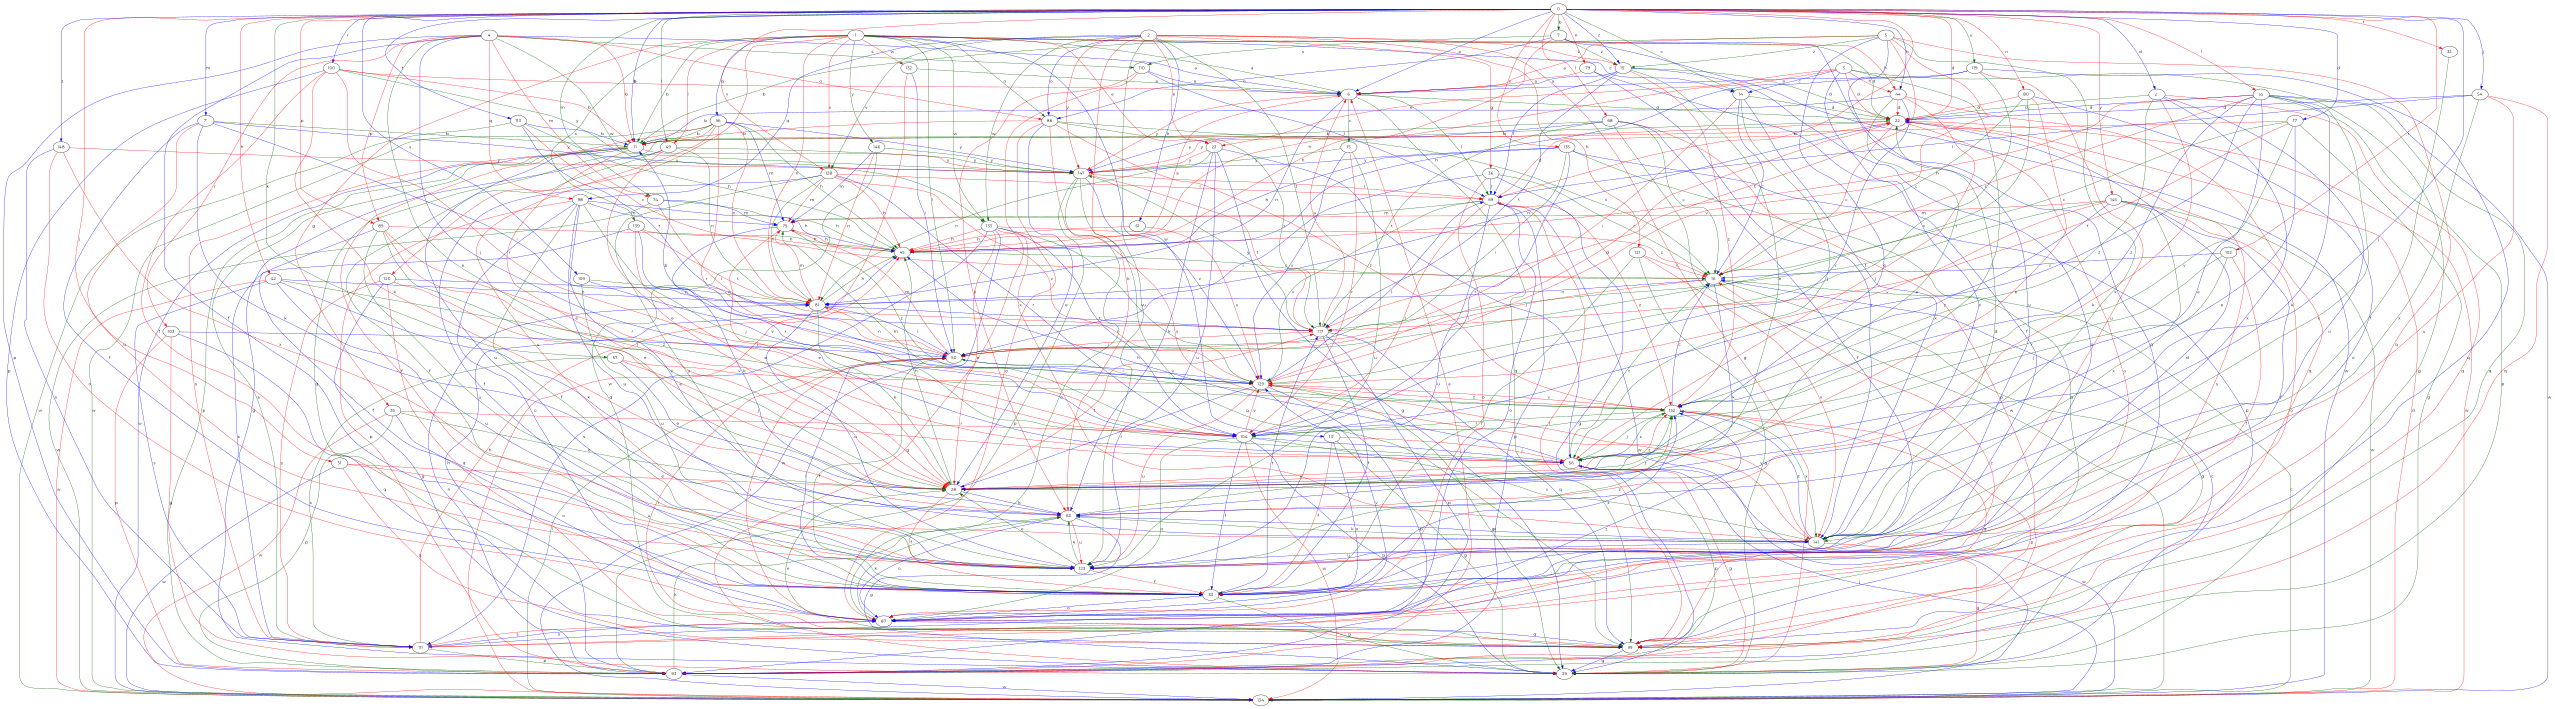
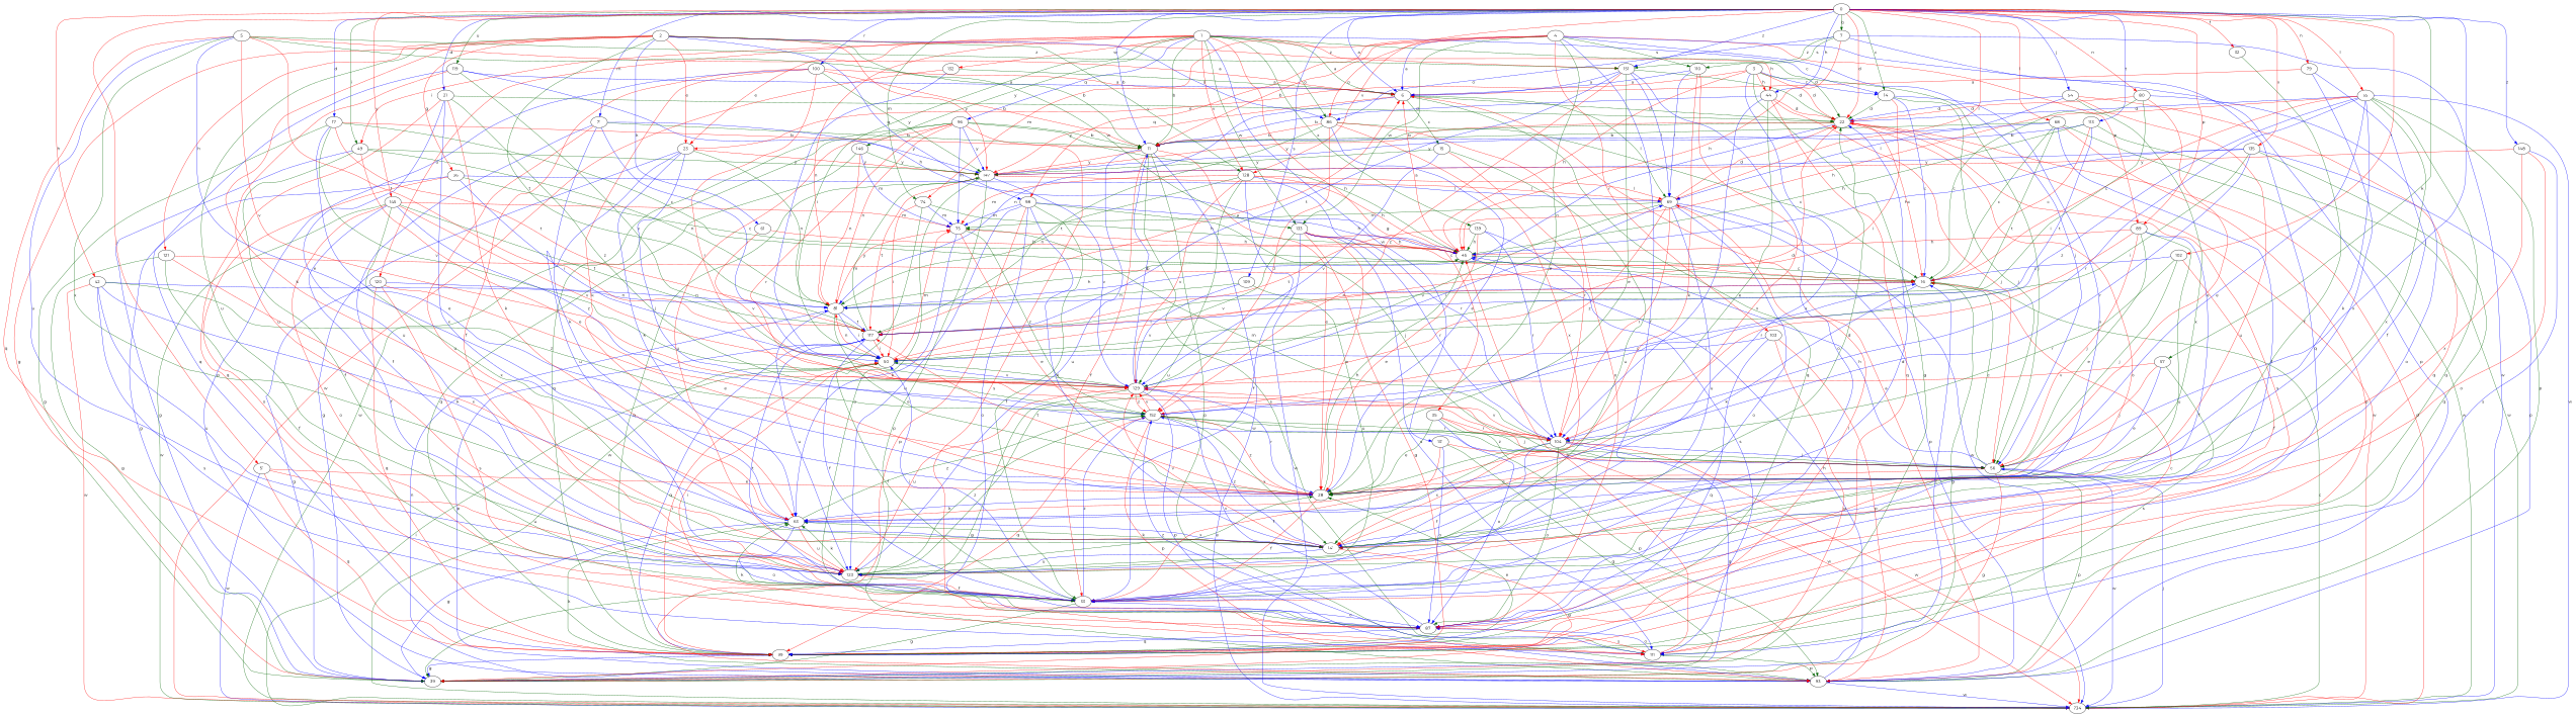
  strict digraph {
    fontname=Montserrat
    node [fontname=Montserrat]
    edge [color=red fontname=Montserrat]
    0
    6
    7
    11
    14
    17
    21
    22
    32
    42
    44
    49
    51
    54
    56
    57
    65
    68
    69
    71
    74
    79
    80
    89
    100
    102
    109
    113
    119
    128
    135
    145
    148
    151
    81
    147
    99
    15
    86
    45
    110
-   134
+   134 [label=734]
    123
    28
    33
    93
    111
    50
    141
    16
    39
    117
    129
    63
    152
    87
    104
    75
    1
    23
    35
    96
    120
    131
    132
    133
    139
    146
    2
    36
    61
    98
    121
    3
    4
    103
    5
    0 -> 6 [color=blue label=a]
    0 -> 7 [color=darkgreen label=b]
    0 -> 11 [color=blue label=b]
    0 -> 14 [color=darkgreen label=c]
    0 -> 17 [color=blue label=d]
    0 -> 21 [color=blue label=d]
    0 -> 22 [label=d]
    0 -> 32 [label=f]
    0 -> 42 [label=h]
    0 -> 44 [color=blue label=h]
    0 -> 49 [color=darkgreen label=i]
    0 -> 51 [label=j]
    0 -> 54 [color=blue label=j]
    0 -> 56 [color=blue label=j]
    0 -> 57 [color=darkgreen label=k]
    0 -> 65 [label=l]
    0 -> 68 [label=l]
    0 -> 69 [label=l]
    0 -> 71 [color=blue label=m]
    0 -> 74 [color=darkgreen label=m]
    0 -> 79 [label=n]
    0 -> 80 [label=n]
    0 -> 89 [label=p]
    0 -> 100 [color=blue label=r]
    0 -> 102 [label=r]
    0 -> 109 [color=blue label=s]
    0 -> 113 [color=blue label=t]
    0 -> 119 [color=darkgreen label=u]
    0 -> 128 [label=v]
    0 -> 135 [label=x]
    0 -> 145 [label=y]
    0 -> 148 [color=blue label=z]
    0 -> 151 [color=blue label=z]
    6 -> 22 [color=darkgreen label=d]
    6 -> 69 [color=darkgreen label=l]
    6 -> 81 [color=blue label=n]
    6 -> 147 [label=y]
    6 -> 99 [color=darkgreen label=q]
    6 -> 15 [color=darkgreen label=c]
    7 -> 151 [color=darkgreen label=z]
    7 -> 99 [color=blue label=q]
    7 -> 86 [color=blue label=o]
    7 -> 45 [label=h]
    7 -> 110 [color=darkgreen label=s]
    7 -> 134 [color=blue label=w]
    11 -> 147 [label=y]
    11 -> 134 [color=blue label=w]
    11 -> 123 [color=blue label=u]
    11 -> 28 [label=e]
    11 -> 33 [label=f]
    11 -> 93 [color=darkgreen label=p]
    11 -> 111 [color=darkgreen label=s]
    14 -> 22 [color=darkgreen label=d]
    14 -> 56 [color=darkgreen label=j]
    14 -> 50 [label=i]
    14 -> 141 [color=blue label=x]
    14 -> 16 [color=blue label=c]
    17 -> 11 [label=b]
    17 -> 28 [color=blue label=e]
    17 -> 16 [color=darkgreen label=c]
    17 -> 39 [color=darkgreen label=g]
    17 -> 117 [label=t]
-   17 -> 152 [color=darkgreen label=v]
+   17 -> 129 [color=darkgreen label=v]
    21 -> 22 [color=darkgreen label=d]
    21 -> 99 [label=q]
    21 -> 123 [color=blue label=u]
    21 -> 141 [color=blue label=x]
    21 -> 63 [label=k]
    21 -> 152 [color=darkgreen label=z]
    22 -> 11 [color=darkgreen label=b]
    22 -> 81 [color=blue label=n]
    22 -> 147 [label=y]
    22 -> 134 [label=w]
    22 -> 111 [label=s]
    22 -> 16 [label=c]
    22 -> 87 [label=o]
    32 -> 33 [color=darkgreen label=f]
    42 -> 81 [color=blue label=n]
    42 -> 134 [label=w]
    42 -> 123 [color=blue label=u]
    42 -> 111 [color=blue label=s]
    42 -> 63 [color=blue label=k]
    42 -> 152 [color=darkgreen label=z]
    44 -> 11 [color=blue label=b]
    44 -> 22 [label=d]
    44 -> 56 [label=j]
    44 -> 99 [label=q]
    44 -> 28 [color=darkgreen label=e]
    44 -> 104 [color=blue label=r]
    49 -> 81 [color=darkgreen label=n]
    49 -> 147 [color=darkgreen label=y]
    49 -> 28 [label=e]
    49 -> 33 [color=darkgreen label=f]
    49 -> 39 [color=blue label=g]
    51 -> 99 [label=q]
    51 -> 134 [color=blue label=w]
    51 -> 123 [label=u]
    51 -> 28 [label=e]
    54 -> 22 [color=blue label=d]
    54 -> 69 [color=blue label=l]
    54 -> 99 [label=q]
    54 -> 123 [label=u]
    54 -> 141 [color=darkgreen label=x]
    56 -> 45 [color=blue label=h]
    56 -> 134 [color=blue label=w]
    56 -> 28 [label=e]
    56 -> 93 [color=darkgreen label=p]
    56 -> 16 [color=darkgreen label=c]
    56 -> 39 [label=g]
    56 -> 152 [color=darkgreen label=z]
    57 -> 56 [label=j]
    57 -> 28 [color=blue label=e]
    57 -> 111 [color=darkgreen label=s]
    57 -> 129 [label=v]
    65 -> 22 [color=blue label=d]
    65 -> 99 [color=darkgreen label=q]
    65 -> 45 [label=h]
    65 -> 134 [color=blue label=w]
    65 -> 28 [color=blue label=e]
    65 -> 93 [color=darkgreen label=p]
    65 -> 141 [color=darkgreen label=x]
    65 -> 16 [label=c]
    65 -> 63 [color=blue label=k]
    65 -> 152 [color=blue label=z]
    65 -> 104 [color=blue label=r]
    68 -> 11 [color=darkgreen label=b]
    68 -> 147 [color=blue label=y]
    68 -> 134 [color=darkgreen label=w]
    68 -> 33 [color=blue label=f]
    68 -> 93 [label=p]
    68 -> 16 [color=darkgreen label=c]
    68 -> 117 [color=darkgreen label=t]
    69 -> 22 [label=d]
    69 -> 134 [color=blue label=w]
    69 -> 123 [color=blue label=u]
    69 -> 93 [color=blue label=p]
    69 -> 129 [color=darkgreen label=v]
    69 -> 152 [label=z]
    69 -> 87 [color=blue label=o]
    69 -> 104 [label=r]
    69 -> 75 [color=darkgreen label=m]
    71 -> 11 [color=darkgreen label=b]
    71 -> 147 [color=blue label=y]
    71 -> 123 [label=u]
    71 -> 33 [color=blue label=f]
    71 -> 50 [color=blue label=i]
    71 -> 63 [color=blue label=k]
    74 -> 45 [color=darkgreen label=h]
    74 -> 134 [color=darkgreen label=w]
    74 -> 50 [label=i]
    74 -> 75 [color=blue label=m]
    79 -> 6 [label=a]
    79 -> 33 [color=blue label=f]
    79 -> 141 [color=blue label=x]
    80 -> 22 [label=d]
    80 -> 28 [label=e]
    80 -> 50 [color=darkgreen label=i]
    80 -> 16 [color=darkgreen label=c]
    80 -> 87 [color=blue label=o]
    89 -> 56 [label=j]
    89 -> 45 [label=h]
    89 -> 123 [color=darkgreen label=u]
    89 -> 28 [color=darkgreen label=e]
    89 -> 33 [color=blue label=f]
    89 -> 104 [label=r]
    100 -> 6 [label=a]
    100 -> 11 [label=b]
    100 -> 147 [color=darkgreen label=y]
    100 -> 33 [label=f]
    100 -> 93 [color=blue label=p]
    100 -> 63 [label=k]
    100 -> 104 [label=r]
    102 -> 56 [color=darkgreen label=j]
    102 -> 33 [label=f]
    102 -> 16 [color=blue label=c]
    102 -> 104 [color=darkgreen label=r]
    109 -> 81 [color=darkgreen label=n]
    109 -> 123 [color=darkgreen label=u]
    109 -> 129 [color=blue label=v]
    113 -> 11 [color=blue label=b]
    113 -> 45 [color=darkgreen label=h]
    113 -> 134 [color=darkgreen label=w]
    113 -> 16 [label=c]
    113 -> 117 [color=blue label=t]
    119 -> 6 [color=blue label=a]
    119 -> 99 [color=blue label=q]
    119 -> 45 [color=blue label=h]
    119 -> 123 [label=u]
    119 -> 129 [color=darkgreen label=v]
    128 -> 69 [label=l]
    128 -> 81 [color=darkgreen label=n]
    128 -> 45 [label=h]
    128 -> 123 [color=darkgreen label=u]
    128 -> 33 [color=blue label=f]
    128 -> 129 [label=v]
    128 -> 104 [color=blue label=r]
    128 -> 75 [label=m]
    135 -> 147 [color=blue label=y]
    135 -> 99 [color=darkgreen label=q]
    135 -> 45 [color=blue label=h]
    135 -> 93 [color=blue label=p]
    135 -> 50 [color=darkgreen label=i]
    135 -> 104 [color=blue label=r]
    145 -> 134 [color=darkgreen label=w]
    145 -> 33 [color=blue label=f]
    145 -> 141 [color=darkgreen label=x]
    145 -> 117 [color=darkgreen label=t]
    145 -> 129 [label=v]
    145 -> 152 [color=blue label=z]
    145 -> 87 [label=o]
    145 -> 75 [label=m]
    148 -> 147 [label=y]
    148 -> 111 [color=blue label=s]
    148 -> 141 [label=x]
    148 -> 87 [label=o]
    151 -> 6 [color=blue label=a]
    151 -> 22 [color=darkgreen label=d]
    151 -> 69 [color=blue label=l]
    151 -> 28 [color=darkgreen label=e]
    151 -> 117 [color=blue label=t]
    151 -> 152 [label=z]
    151 -> 87 [color=blue label=o]
    81 -> 45 [color=darkgreen label=h]
    81 -> 123 [color=blue label=u]
    81 -> 28 [color=darkgreen label=e]
    81 -> 50 [color=blue label=i]
    81 -> 117 [color=blue label=t]
    81 -> 75 [label=m]
    147 -> 69 [label=l]
    147 -> 99 [color=darkgreen label=q]
    147 -> 93 [color=darkgreen label=p]
    147 -> 117 [label=t]
    147 -> 129 [color=blue label=v]
    147 -> 87 [color=darkgreen label=o]
    99 -> 69 [label=l]
    99 -> 28 [color=darkgreen label=e]
    99 -> 50 [label=i]
    99 -> 39 [color=blue label=g]
    15 -> 147 [color=darkgreen label=y]
    15 -> 123 [color=darkgreen label=u]
    15 -> 129 [color=blue label=v]
    15 -> 104 [label=r]
    86 -> 11 [label=b]
    86 -> 28 [color=blue label=e]
    86 -> 141 [label=x]
    86 -> 16 [color=darkgreen label=c]
    86 -> 117 [color=darkgreen label=t]
    86 -> 152 [label=z]
    86 -> 87 [label=o]
    45 -> 6 [label=a]
    45 -> 16 [color=darkgreen label=c]
    110 -> 6 [color=blue label=a]
    110 -> 69 [color=blue label=l]
    110 -> 141 [label=x]
    110 -> 63 [label=k]
    134 -> 22 [label=d]
    134 -> 56 [color=blue label=j]
    134 -> 50 [color=darkgreen label=i]
    134 -> 16 [color=darkgreen label=c]
    123 -> 28 [color=darkgreen label=e]
    123 -> 33 [label=f]
    123 -> 63 [color=darkgreen label=k]
    123 -> 152 [color=darkgreen label=z]
    28 -> 45 [color=darkgreen label=h]
    28 -> 33 [label=f]
    28 -> 117 [label=t]
    28 -> 63 [color=blue label=k]
    28 -> 152 [label=z]
    33 -> 22 [color=blue label=d]
    33 -> 50 [color=blue label=i]
    33 -> 39 [color=darkgreen label=g]
    33 -> 117 [color=blue label=t]
    33 -> 152 [color=blue label=z]
    33 -> 87 [color=blue label=o]
    93 -> 6 [label=a]
    93 -> 81 [color=blue label=n]
    93 -> 45 [color=blue label=h]
    93 -> 134 [color=blue label=w]
    93 -> 63 [color=darkgreen label=k]
    111 -> 45 [label=h]
    111 -> 93 [color=darkgreen label=p]
    111 -> 16 [label=c]
    111 -> 152 [color=blue label=z]
    111 -> 87 [color=blue label=o]
    50 -> 81 [label=n]
    50 -> 33 [color=darkgreen label=f]
    50 -> 129 [color=blue label=v]
    50 -> 75 [label=m]
    141 -> 22 [color=darkgreen label=d]
    141 -> 123 [color=blue label=u]
    141 -> 39 [label=g]
    141 -> 129 [label=v]
    141 -> 63 [color=darkgreen label=k]
    141 -> 152 [color=blue label=z]
    16 -> 81 [color=blue label=n]
    16 -> 50 [label=i]
    16 -> 39 [color=darkgreen label=g]
    16 -> 63 [color=blue label=k]
    39 -> 16 [color=blue label=c]
    117 -> 6 [label=a]
    117 -> 147 [color=darkgreen label=y]
    117 -> 99 [color=blue label=q]
    117 -> 33 [color=blue label=f]
    117 -> 93 [color=blue label=p]
    117 -> 50 [label=i]
    129 -> 11 [color=blue label=b]
    129 -> 22 [label=d]
    129 -> 69 [color=blue label=l]
    129 -> 123 [label=u]
    129 -> 28 [color=blue label=r]
    129 -> 93 [color=blue label=p]
    129 -> 50 [color=darkgreen label=i]
    129 -> 39 [color=darkgreen label=g]
    129 -> 152 [label=z]
    63 -> 123 [label=u]
    63 -> 141 [color=blue label=x]
    63 -> 39 [color=blue label=g]
    63 -> 152 [color=darkgreen label=z]
    63 -> 87 [color=blue label=o]
    152 -> 56 [color=darkgreen label=j]
    152 -> 99 [label=q]
    152 -> 93 [label=p]
    152 -> 141 [color=darkgreen label=x]
    152 -> 16 [color=blue label=c]
    152 -> 129 [label=v]
    152 -> 104 [color=darkgreen label=r]
    87 -> 99 [color=blue label=q]
    87 -> 111 [label=s]
    87 -> 50 [label=i]
    87 -> 129 [color=blue label=v]
    87 -> 63 [color=darkgreen label=k]
    104 -> 56 [color=blue label=j]
    104 -> 134 [label=w]
    104 -> 33 [color=blue label=f]
    104 -> 141 [color=darkgreen label=x]
    104 -> 39 [color=blue label=g]
    104 -> 129 [label=v]
    104 -> 87 [color=darkgreen label=o]
    104 -> 75 [color=darkgreen label=m]
    75 -> 45 [label=h]
    75 -> 28 [label=e]
    75 -> 63 [color=blue label=k]
    75 -> 152 [color=darkgreen label=z]
    1 -> 6 [color=darkgreen label=a]
    1 -> 11 [color=darkgreen label=b]
    1 -> 14 [color=blue label=c]
    1 -> 22 [color=darkgreen label=d]
    1 -> 44 [label=h]
    1 -> 49 [label=i]
    1 -> 128 [label=v]
    1 -> 81 [label=n]
    1 -> 86 [color=darkgreen label=o]
    1 -> 50 [color=darkgreen label=i]
    1 -> 23 [label=e]
    1 -> 35 [label=g]
    1 -> 96 [color=blue label=q]
    1 -> 120 [label=u]
    1 -> 131 [color=blue label=w]
    1 -> 132 [label=w]
    1 -> 133 [color=darkgreen label=w]
    1 -> 139 [color=darkgreen label=x]
    1 -> 146 [color=darkgreen label=y]
    23 -> 56 [color=blue label=j]
    23 -> 81 [color=darkgreen label=n]
    23 -> 147 [label=y]
    23 -> 123 [color=blue label=u]
    23 -> 39 [color=blue label=g]
    23 -> 63 [color=blue label=k]
    35 -> 134 [label=w]
    35 -> 28 [color=darkgreen label=e]
    35 -> 93 [color=darkgreen label=p]
    35 -> 87 [color=blue label=o]
    35 -> 104 [label=r]
    96 -> 11 [color=darkgreen label=b]
    96 -> 81 [label=n]
    96 -> 147 [color=blue label=y]
    96 -> 99 [color=darkgreen label=q]
    96 -> 45 [color=darkgreen label=h]
    96 -> 134 [color=darkgreen label=w]
    96 -> 123 [label=u]
    96 -> 111 [label=s]
    96 -> 104 [label=r]
    96 -> 75 [color=blue label=m]
    120 -> 81 [color=blue label=n]
    120 -> 99 [label=q]
    120 -> 28 [label=e]
    120 -> 111 [label=s]
    120 -> 39 [color=blue label=g]
    131 -> 56 [label=j]
    131 -> 33 [label=f]
    131 -> 39 [color=darkgreen label=g]
    131 -> 87 [color=blue label=o]
    132 -> 6 [color=darkgreen label=a]
    132 -> 134 [label=w]
    132 -> 50 [color=blue label=i]
    133 -> 45 [label=h]
    133 -> 134 [color=blue label=w]
    133 -> 28 [label=e]
    133 -> 111 [color=blue label=s]
    133 -> 16 [label=c]
    133 -> 39 [label=g]
    133 -> 129 [color=darkgreen label=v]
    133 -> 104 [color=blue label=r]
    139 -> 45 [color=darkgreen label=h]
    139 -> 28 [label=e]
    139 -> 111 [color=blue label=s]
    139 -> 117 [label=t]
    139 -> 104 [color=blue label=r]
    146 -> 81 [label=n]
    146 -> 147 [color=darkgreen label=y]
    146 -> 99 [color=darkgreen label=q]
    146 -> 75 [color=blue label=m]
    2 -> 128 [color=darkgreen label=v]
    2 -> 151 [label=z]
    2 -> 147 [label=y]
    2 -> 86 [color=blue label=o]
    2 -> 123 [color=darkgreen label=u]
    2 -> 39 [label=g]
    2 -> 117 [color=darkgreen label=t]
    2 -> 63 [label=k]
    2 -> 23 [label=e]
    2 -> 133 [color=darkgreen label=w]
    2 -> 36 [label=g]
    2 -> 61 [color=blue label=k]
    2 -> 98 [color=blue label=q]
    2 -> 121 [label=h]
    36 -> 69 [color=blue label=l]
    36 -> 50 [color=blue label=i]
    36 -> 16 [color=darkgreen label=c]
    36 -> 39 [color=blue label=g]
    36 -> 87 [label=o]
    61 -> 45 [label=h]
    61 -> 129 [label=v]
    98 -> 56 [color=darkgreen label=j]
    98 -> 45 [color=blue label=h]
    98 -> 123 [color=blue label=u]
    98 -> 33 [color=darkgreen label=f]
    98 -> 93 [label=p]
    98 -> 141 [color=blue label=x]
    98 -> 87 [color=blue label=o]
    98 -> 75 [color=blue label=m]
    121 -> 33 [color=darkgreen label=f]
    121 -> 141 [label=x]
    121 -> 16 [label=c]
    121 -> 39 [color=darkgreen label=g]
    3 -> 14 [color=blue label=c]
    3 -> 22 [label=d]
    3 -> 44 [label=h]
    3 -> 56 [color=darkgreen label=j]
    3 -> 45 [label=h]
    3 -> 141 [color=blue label=x]
    3 -> 39 [color=darkgreen label=g]
    3 -> 23 [label=e]
    4 -> 6 [color=blue label=a]
    4 -> 11 [label=b]
    4 -> 56 [color=blue label=j]
    4 -> 74 [label=m]
    4 -> 89 [label=p]
    4 -> 86 [label=o]
    4 -> 110 [color=darkgreen label=s]
    4 -> 28 [color=darkgreen label=e]
    4 -> 33 [color=blue label=f]
    4 -> 93 [color=blue label=p]
    4 -> 133 [color=darkgreen label=w]
    4 -> 98 [label=q]
    4 -> 103 [label=r]
    103 -> 99 [color=blue label=q]
    103 -> 93 [label=p]
    103 -> 50 [color=blue label=i]
    103 -> 39 [label=g]
    5 -> 6 [label=a]
    5 -> 11 [color=darkgreen label=b]
    5 -> 151 [color=darkgreen label=z]
    5 -> 99 [label=q]
    5 -> 123 [color=blue label=u]
    5 -> 28 [color=blue label=e]
    5 -> 141 [color=darkgreen label=x]
    5 -> 117 [label=t]
    5 -> 129 [label=v]
  }
